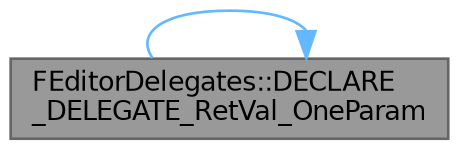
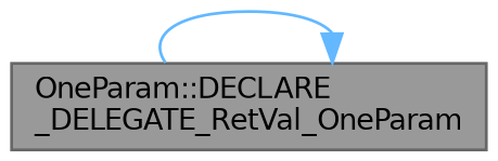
  digraph {
    rankdir=LR
-   n1 [color=gray40 fillcolor=grey60 fontcolor=black fontname=Helvetica fontsize=10 height=0.2 label="FEditorDelegates::DECLARE\l_DELEGATE_RetVal_OneParam" shape=box style=filled width=0.4]
+   n1 [color=gray40 fillcolor=grey60 fontcolor=black fontname=Helvetica fontsize=10 height=0.2 label="OneParam::DECLARE\l_DELEGATE_RetVal_OneParam" shape=box style=filled width=0.4]
    n1 -> n1 [color=steelblue1 fontname=Helvetica fontsize=10 labelfontname=Helvetica labelfontsize=10 style=solid]
  }
